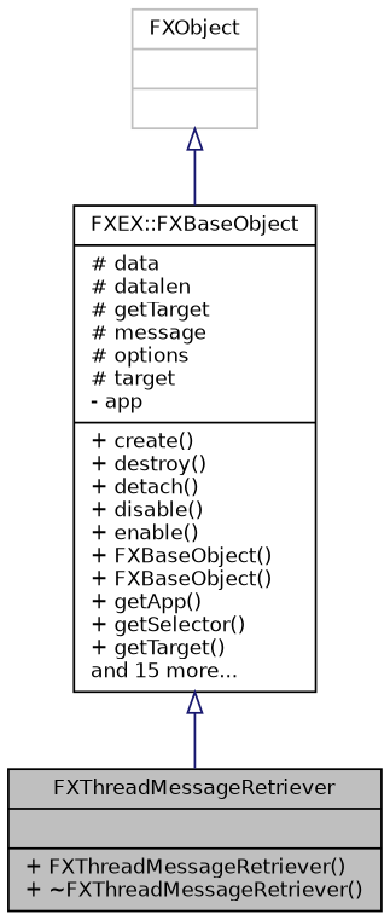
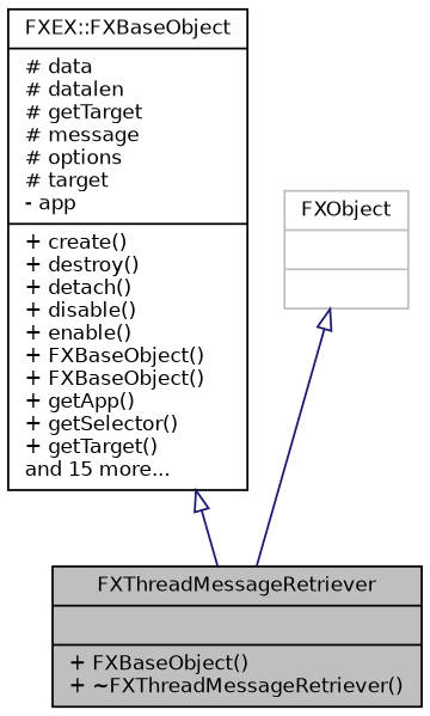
  digraph {
    node [color=black fillcolor=white fontname=Helvetica fontsize=10 shape=record style=filled]
    edge [arrowtail=onormal color=midnightblue dir=back fontname=Helvetica fontsize=10 labelfontname=Helvetica labelfontsize=10 style=solid]
-   n1 [fillcolor=grey75 fontcolor=black height=0.2 label="{FXThreadMessageRetriever\n||+ FXThreadMessageRetriever()\l+ ~FXThreadMessageRetriever()\l}" width=0.4]
+   n1 [fillcolor=grey75 fontcolor=black height=0.2 label="{FXThreadMessageRetriever\n||+ FXBaseObject()\l+ ~FXThreadMessageRetriever()\l}" width=0.4]
    n2 [height=0.2 label="{FXEX::FXBaseObject\n|# data\l# datalen\l# getTarget\l# message\l# options\l# target\l- app\l|+ create()\l+ destroy()\l+ detach()\l+ disable()\l+ enable()\l+ FXBaseObject()\l+ FXBaseObject()\l+ getApp()\l+ getSelector()\l+ getTarget()\land 15 more...\l}" width=0.4]
    n3 [color=grey75 height=0.2 label="{FXObject\n||}" width=0.4]
    n2 -> n1
-   n3 -> n2
+   n3 -> n1
  }
